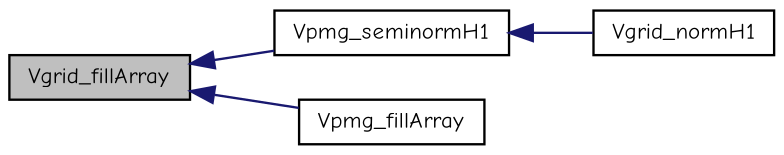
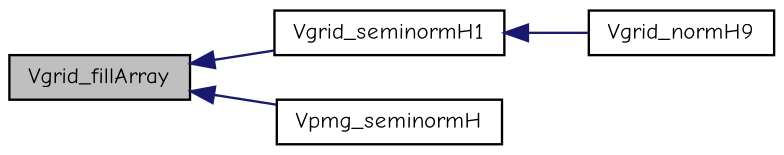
  digraph {
    fontname="Comic Neue"
    rankdir=LR
    node [color=black fillcolor=white fontname="Comic Neue" fontsize=10 shape=record style=filled]
    edge [color=midnightblue dir=back fontname="Comic Neue" fontsize=10 labelfontname=FreeSans labelfontsize=10 style=solid]
    n1 [fillcolor=grey75 fontcolor=black height=0.2 label=Vgrid_fillArray width=0.4]
-   n2 [height=0.2 label=Vpmg_seminormH1 width=0.4]
-   n3 [height=0.2 label=Vpmg_fillArray width=0.4]
-   n4 [height=0.2 label=Vgrid_normH1 width=0.4]
+   n2 [height=0.2 label=Vgrid_seminormH1 width=0.4]
+   n3 [height=0.2 label=Vpmg_seminormH width=0.4]
+   n4 [height=0.2 label=Vgrid_normH9 width=0.4]
    n1 -> n2
    n1 -> n3
    n2 -> n4
  }
